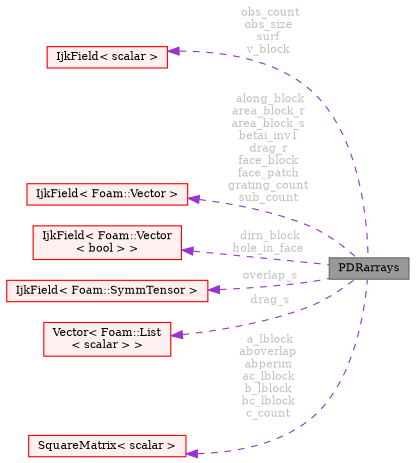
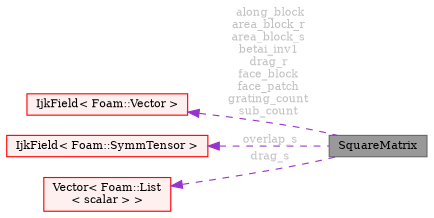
  digraph {
    fontname="DejaVu Serif"
    rankdir=LR
    node [color=red fillcolor="#FFF0F0" fontname="DejaVu Serif" fontsize=10 shape=box style=filled]
    edge [color=darkorchid3 dir=back fontcolor=grey fontname="DejaVu Serif" fontsize=10 labelfontname=Helvetica labelfontsize=10 style=dashed]
-   n1 [color=gray40 fillcolor=grey60 fontcolor=black height=0.2 label=PDRarrays width=0.4]
-   n2 [height=0.2 label="IjkField\< scalar \>" width=0.4]
+   n1 [color=gray40 fillcolor=grey60 fontcolor=black height=0.2 label=SquareMatrix width=0.4]
    n3 [height=0.2 label="IjkField\< Foam::Vector \>" width=0.4]
-   n4 [height=0.2 label="IjkField\< Foam::Vector\l\< bool \> \>" width=0.4]
    n5 [height=0.2 label="IjkField\< Foam::SymmTensor \>" width=0.4]
    n6 [height=0.2 label="Vector\< Foam::List\l\< scalar \> \>" width=0.4]
-   n7 [height=0.2 label="SquareMatrix\< scalar \>" width=0.4]
-   n2 -> n1 [label=" obs_count\nobs_size\nsurf\nv_block"]
    n3 -> n1 [label=" along_block\narea_block_r\narea_block_s\nbetai_inv1\ndrag_r\nface_block\nface_patch\ngrating_count\nsub_count"]
-   n4 -> n1 [label=" dirn_block\nhole_in_face"]
    n5 -> n1 [label=" overlap_s"]
    n6 -> n1 [label=" drag_s"]
-   n7 -> n1 [label=" a_lblock\naboverlap\nabperim\nac_lblock\nb_lblock\nbc_lblock\nc_count"]
  }
